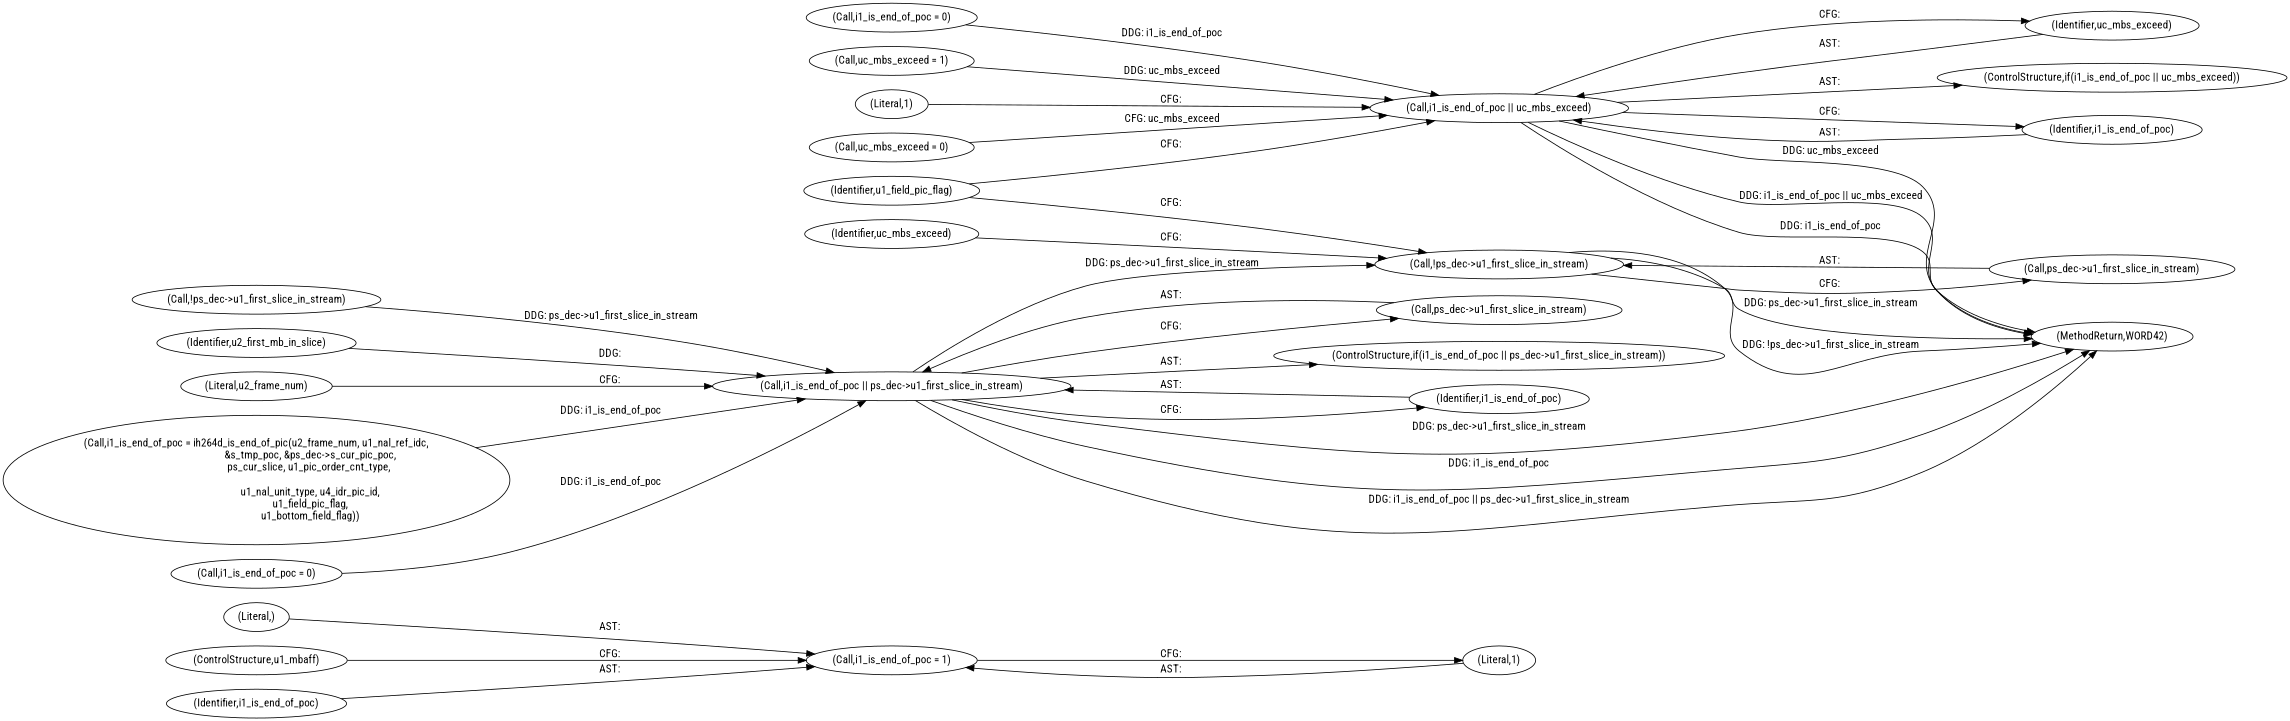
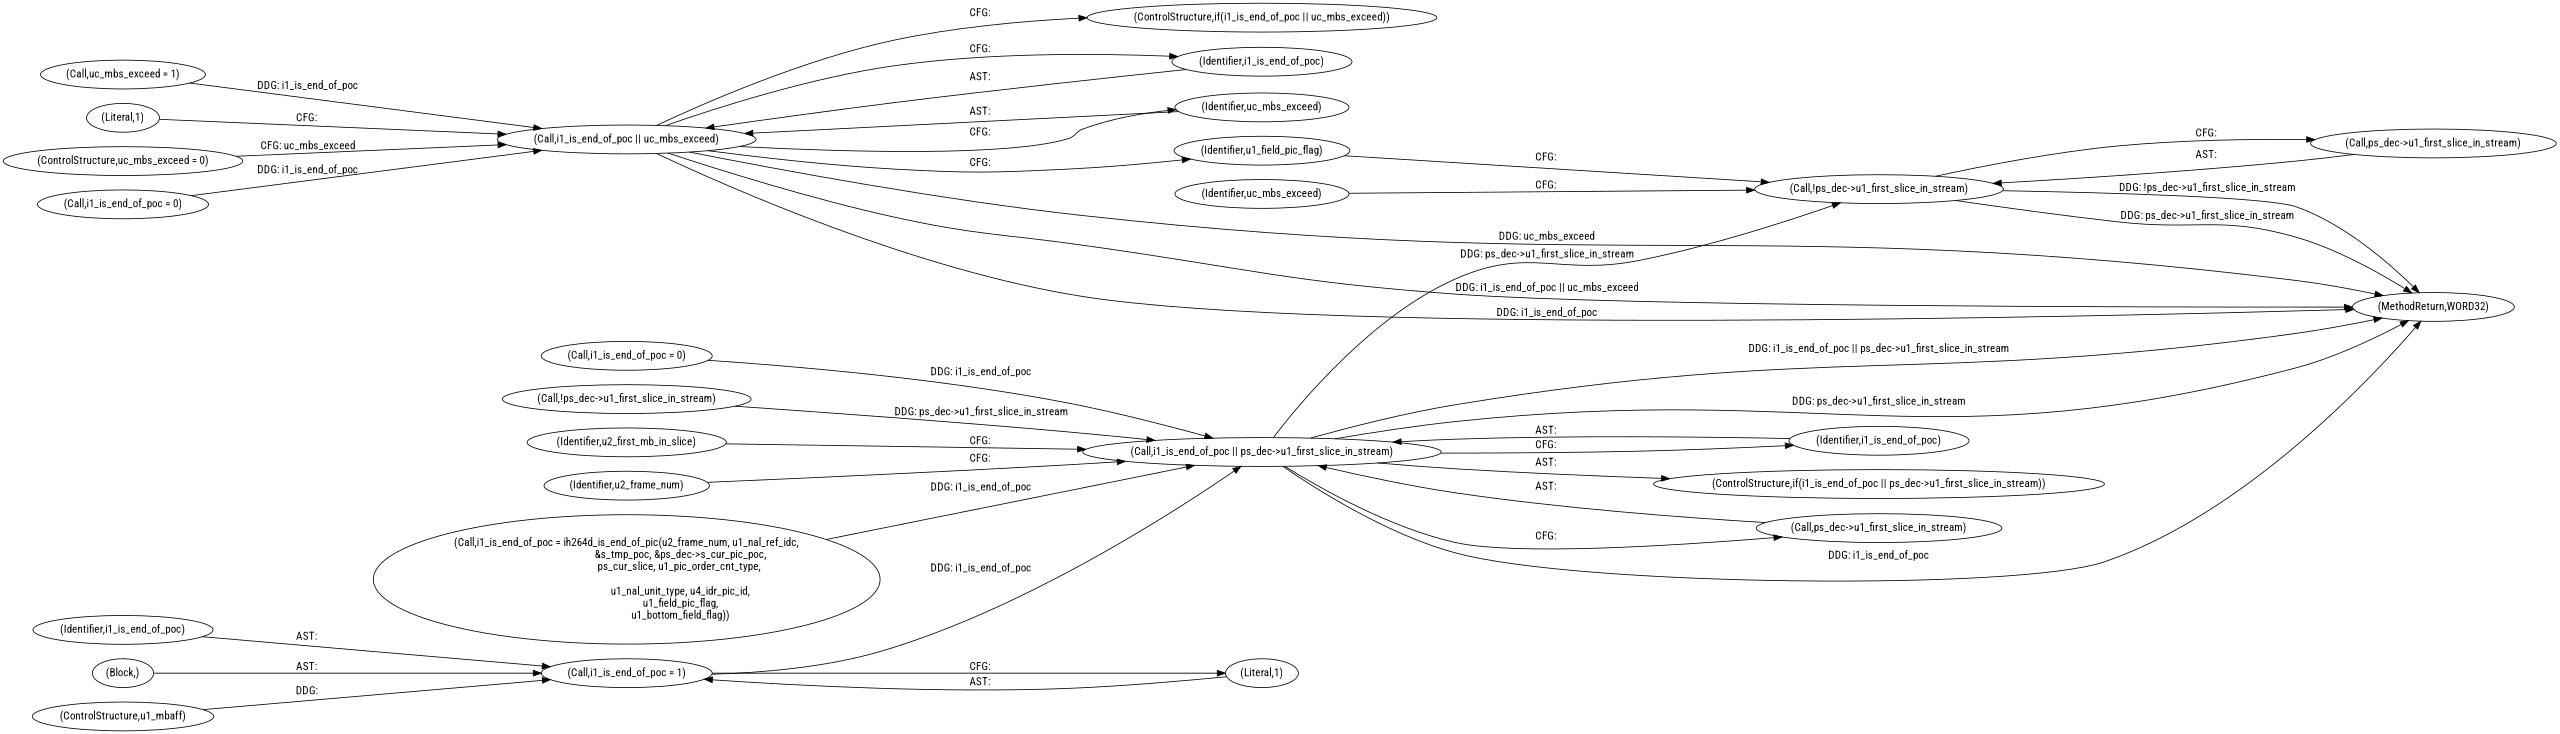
  digraph {
    fontname="Roboto Condensed"
    rankdir=LR
    node [fontname="Roboto Condensed"]
    edge [fontname="Roboto Condensed"]
    n1 [label="(Call,i1_is_end_of_poc = 1)"]
    n2 [label="(Call,i1_is_end_of_poc || ps_dec->u1_first_slice_in_stream)"]
    n3 [label="(Literal,1)"]
    n4 [label="(Call,!ps_dec->u1_first_slice_in_stream)"]
-   n5 [label="(MethodReturn,WORD42)"]
+   n5 [label="(MethodReturn,WORD32)"]
    n6 [label="(Call,ps_dec->u1_first_slice_in_stream)"]
    n7 [label="(ControlStructure,if(i1_is_end_of_poc || ps_dec->u1_first_slice_in_stream))"]
    n8 [label="(Identifier,i1_is_end_of_poc)"]
-   n9 [label="(Literal,)"]
+   n9 [label="(Block,)"]
    n10 [label="(Call,ps_dec->u1_first_slice_in_stream)"]
    n11 [label="(Call,i1_is_end_of_poc || uc_mbs_exceed)"]
    n12 [label="(Identifier,uc_mbs_exceed)"]
    n13 [label="(ControlStructure,if(i1_is_end_of_poc || uc_mbs_exceed))"]
    n14 [label="(Identifier,i1_is_end_of_poc)"]
    n15 [label="(Identifier,uc_mbs_exceed)"]
    n16 [label="(Call,!ps_dec->u1_first_slice_in_stream)"]
    n17 [label="(Call,uc_mbs_exceed = 1)"]
    n18 [label="(Literal,1)"]
    n19 [label="(Identifier,u2_first_mb_in_slice)"]
-   n20 [label="(Literal,u2_frame_num)"]
+   n20 [label="(Identifier,u2_frame_num)"]
    n21 [label="(Call,i1_is_end_of_poc = ih264d_is_end_of_pic(u2_frame_num, u1_nal_ref_idc,\n                                             &s_tmp_poc, &ps_dec->s_cur_pic_poc,\n                                            ps_cur_slice, u1_pic_order_cnt_type,\n\n                                             u1_nal_unit_type, u4_idr_pic_id,\n                                             u1_field_pic_flag,\n                                             u1_bottom_field_flag))"]
    n22 [label="(ControlStructure,u1_mbaff)"]
-   n23 [label="(Call,uc_mbs_exceed = 0)"]
+   n23 [label="(ControlStructure,uc_mbs_exceed = 0)"]
    n24 [label="(Call,i1_is_end_of_poc = 0)"]
    n25 [label="(Identifier,u1_field_pic_flag)"]
    n26 [label="(Identifier,i1_is_end_of_poc)"]
    n27 [label="(Call,i1_is_end_of_poc = 0)"]
+   n1 -> n2 [label="DDG: i1_is_end_of_poc"]
    n1 -> n3 [label="CFG: "]
    n2 -> n4 [label="DDG: ps_dec->u1_first_slice_in_stream"]
    n2 -> n5 [label="DDG: ps_dec->u1_first_slice_in_stream"]
    n2 -> n5 [label="DDG: i1_is_end_of_poc"]
    n2 -> n5 [label="DDG: i1_is_end_of_poc || ps_dec->u1_first_slice_in_stream"]
    n2 -> n6 [label="CFG: "]
    n2 -> n7 [label="AST: "]
    n2 -> n8 [label="CFG: "]
    n3 -> n1 [label="AST: "]
    n4 -> n5 [label="DDG: !ps_dec->u1_first_slice_in_stream"]
    n4 -> n5 [label="DDG: ps_dec->u1_first_slice_in_stream"]
    n4 -> n10 [label="CFG: "]
    n6 -> n2 [label="AST: "]
    n8 -> n2 [label="AST: "]
    n9 -> n1 [label="AST: "]
    n10 -> n4 [label="AST: "]
    n11 -> n5 [label="DDG: uc_mbs_exceed"]
    n11 -> n5 [label="DDG: i1_is_end_of_poc || uc_mbs_exceed"]
    n11 -> n5 [label="DDG: i1_is_end_of_poc"]
    n11 -> n12 [label="CFG: "]
-   n11 -> n13 [label="AST: "]
+   n11 -> n13 [label="CFG: "]
    n11 -> n14 [label="CFG: "]
    n12 -> n11 [label="AST: "]
    n14 -> n11 [label="AST: "]
    n15 -> n4 [label="CFG: "]
    n16 -> n2 [label="DDG: ps_dec->u1_first_slice_in_stream"]
-   n17 -> n11 [label="DDG: uc_mbs_exceed"]
+   n17 -> n11 [label="DDG: i1_is_end_of_poc"]
    n18 -> n11 [label="CFG: "]
-   n19 -> n2 [label="DDG: "]
+   n19 -> n2 [label="CFG: "]
    n20 -> n2 [label="CFG: "]
    n21 -> n2 [label="DDG: i1_is_end_of_poc"]
-   n22 -> n1 [label="CFG: "]
+   n22 -> n1 [label="DDG: "]
    n23 -> n11 [label="CFG: uc_mbs_exceed"]
    n24 -> n2 [label="DDG: i1_is_end_of_poc"]
    n25 -> n4 [label="CFG: "]
-   n25 -> n11 [label="CFG: "]
+   n11 -> n25 [label="CFG: "]
    n26 -> n1 [label="AST: "]
    n27 -> n11 [label="DDG: i1_is_end_of_poc"]
  }
